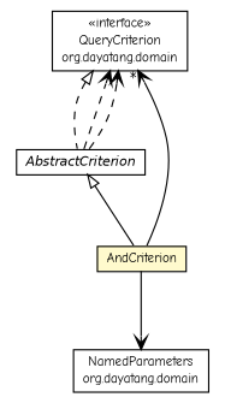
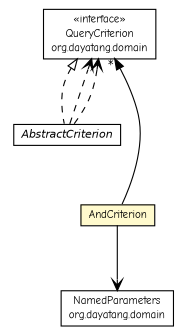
  digraph {
    fontname="Comic Neue"
    nodesep=0.25
    ranksep=0.5
    node [fontcolor=black fontname="Comic Neue" fontsize=10.0 shape=plaintext]
    edge [fontname="Comic Neue" fontsize=10.0 headport=p labelfontname=Helvetica labelfontsize=10 style=dashed tailport=p arrowhead=open color=black fontcolor=black]
    n1 [label=<<table title="org.dayatang.domain.QueryCriterion" border="0" cellborder="1" cellspacing="0" cellpadding="2" port="p" href="../QueryCriterion.html"> 		<tr><td><table border="0" cellspacing="0" cellpadding="1"> <tr><td align="center" balign="center"> &#171;interface&#187; </td></tr> <tr><td align="center" balign="center"> QueryCriterion </td></tr> <tr><td align="center" balign="center"> org.dayatang.domain </td></tr> 		</table></td></tr> 		</table>>]
    n2 [label=<<table title="org.dayatang.domain.internal.AbstractCriterion" border="0" cellborder="1" cellspacing="0" cellpadding="2" port="p" href="./AbstractCriterion.html"> 		<tr><td><table border="0" cellspacing="0" cellpadding="1"> <tr><td align="center" balign="center"><font face="Helvetica-Oblique"> AbstractCriterion </font></td></tr> 		</table></td></tr> 		</table>>]
    n3 [label=<<table title="org.dayatang.domain.internal.AndCriterion" border="0" cellborder="1" cellspacing="0" cellpadding="2" port="p" bgcolor="lemonChiffon" href="./AndCriterion.html"> 		<tr><td><table border="0" cellspacing="0" cellpadding="1"> <tr><td align="center" balign="center"> AndCriterion </td></tr> 		</table></td></tr> 		</table>>]
    n4 [label=<<table title="org.dayatang.domain.NamedParameters" border="0" cellborder="1" cellspacing="0" cellpadding="2" port="p" href="../NamedParameters.html"> 		<tr><td><table border="0" cellspacing="0" cellpadding="1"> <tr><td align="center" balign="center"> NamedParameters </td></tr> <tr><td align="center" balign="center"> org.dayatang.domain </td></tr> 		</table></td></tr> 		</table>>]
    n1 -> n2 [arrowtail=empty dir=back fontsize=10 arrowhead="" color="" fontcolor=""]
    n2 -> n1 [label=" "]
    n2 -> n1 [label=" "]
-   n2 -> n3 [arrowtail=empty dir=back fontsize=10 style="" arrowhead="" color="" fontcolor=""]
-   n3 -> n1 [headlabel="*" label=" " style=""]
+   n3 -> n1 [arrowhead=normal headlabel="*" label=" " style=""]
    n3 -> n4 [label=" " style=solid]
  }
